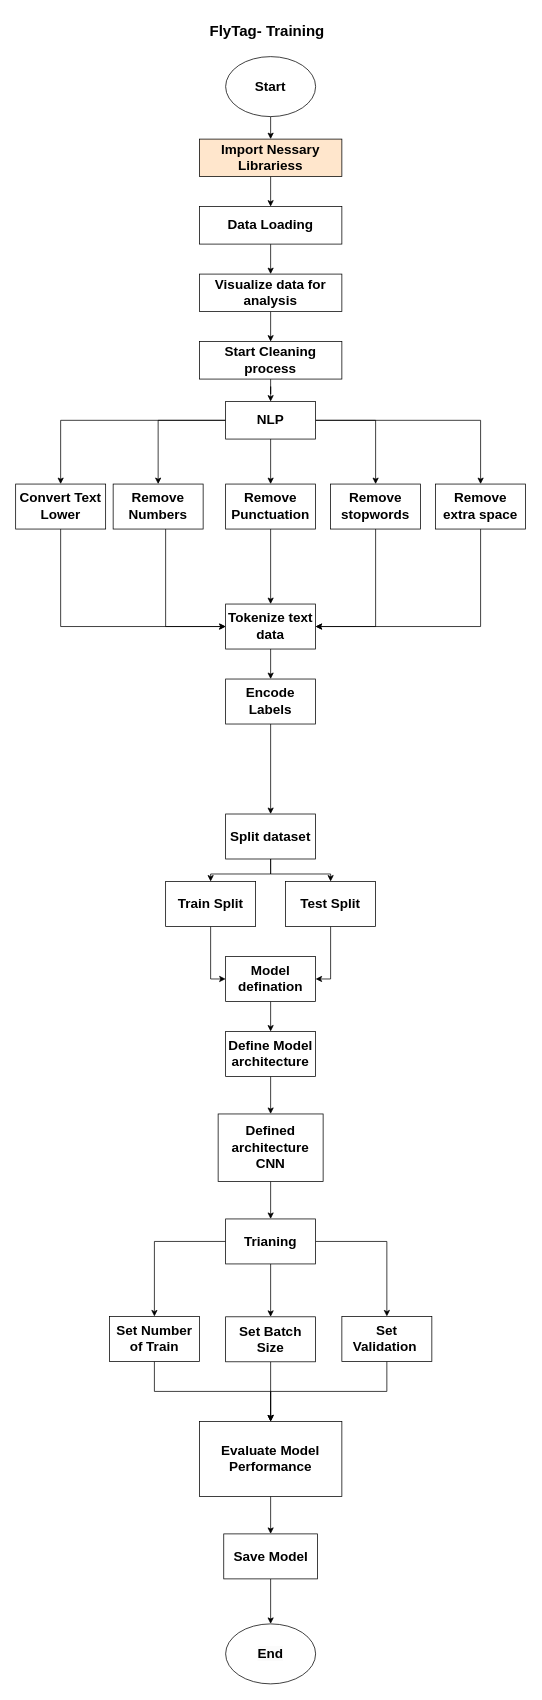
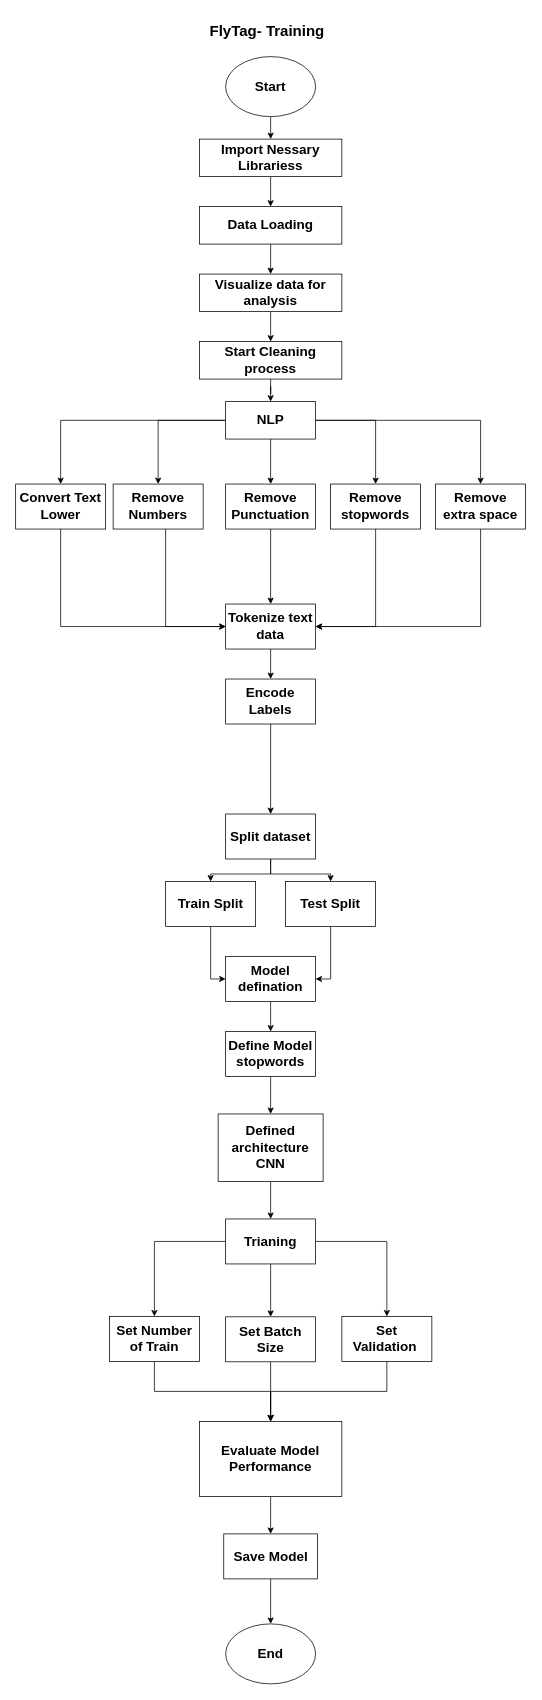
  <mxCell id="0" />
  <mxCell id="1" parent="0" />
  <mxCell id="2" style="edgeStyle=orthogonalEdgeStyle;rounded=0;orthogonalLoop=1;jettySize=auto;html=1;entryX=0.5;entryY=0;entryDx=0;entryDy=0;" edge="1" parent="1" source="7" target="22"><mxGeometry relative="1" as="geometry" /></mxCell>
  <mxCell id="3" style="edgeStyle=orthogonalEdgeStyle;rounded=0;orthogonalLoop=1;jettySize=auto;html=1;entryX=0.5;entryY=0;entryDx=0;entryDy=0;" edge="1" parent="1" source="7" target="26"><mxGeometry relative="1" as="geometry"><mxPoint x="570" y="605" as="targetPoint" /></mxGeometry></mxCell>
  <mxCell id="4" style="edgeStyle=orthogonalEdgeStyle;rounded=0;orthogonalLoop=1;jettySize=auto;html=1;entryX=0.5;entryY=0;entryDx=0;entryDy=0;" edge="1" parent="1" source="7" target="24"><mxGeometry relative="1" as="geometry" /></mxCell>
  <mxCell id="5" style="edgeStyle=orthogonalEdgeStyle;rounded=0;orthogonalLoop=1;jettySize=auto;html=1;entryX=0.5;entryY=0;entryDx=0;entryDy=0;" edge="1" parent="1" source="7" target="18"><mxGeometry relative="1" as="geometry" /></mxCell>
  <mxCell id="6" style="edgeStyle=orthogonalEdgeStyle;rounded=0;orthogonalLoop=1;jettySize=auto;html=1;entryX=0.5;entryY=0;entryDx=0;entryDy=0;" edge="1" parent="1" source="7" target="20"><mxGeometry relative="1" as="geometry" /></mxCell>
  <mxCell id="7" value="&lt;span style=&quot;font-size: 18px;&quot;&gt;&lt;b&gt;NLP&lt;/b&gt;&lt;/span&gt;" style="rounded=0;whiteSpace=wrap;html=1;" vertex="1" parent="1"><mxGeometry x="300" y="535" width="120" height="50" as="geometry" /></mxCell>
  <mxCell id="8" value="&lt;font style=&quot;font-size: 20px;&quot;&gt;&lt;b&gt;FlyTag- Training&lt;/b&gt;&lt;/font&gt;" style="text;html=1;align=center;verticalAlign=middle;resizable=0;points=[];autosize=1;strokeColor=none;fillColor=none;" vertex="1" parent="1"><mxGeometry x="265" y="20" width="180" height="40" as="geometry" /></mxCell>
  <mxCell id="9" style="edgeStyle=orthogonalEdgeStyle;rounded=0;orthogonalLoop=1;jettySize=auto;html=1;exitX=0.5;exitY=1;exitDx=0;exitDy=0;entryX=0.5;entryY=0;entryDx=0;entryDy=0;" edge="1" parent="1" source="10" target="12"><mxGeometry relative="1" as="geometry" /></mxCell>
- <mxCell id="10" value="&lt;span style=&quot;font-size: 18px;&quot;&gt;&lt;b&gt;Import Nessary Librariess&lt;/b&gt;&lt;/span&gt;" style="rounded=0;whiteSpace=wrap;html=1;fillColor=#ffe6cc;" vertex="1" parent="1"><mxGeometry x="265" y="185" width="190" height="50" as="geometry" /></mxCell>
+ <mxCell id="10" value="&lt;span style=&quot;font-size: 18px;&quot;&gt;&lt;b&gt;Import Nessary Librariess&lt;/b&gt;&lt;/span&gt;" style="rounded=0;whiteSpace=wrap;html=1;" vertex="1" parent="1"><mxGeometry x="265" y="185" width="190" height="50" as="geometry" /></mxCell>
  <mxCell id="11" style="edgeStyle=orthogonalEdgeStyle;rounded=0;orthogonalLoop=1;jettySize=auto;html=1;entryX=0.5;entryY=0;entryDx=0;entryDy=0;" edge="1" parent="1" source="12" target="14"><mxGeometry relative="1" as="geometry" /></mxCell>
  <mxCell id="12" value="&lt;span style=&quot;font-size: 18px;&quot;&gt;&lt;b&gt;Data Loading&lt;/b&gt;&lt;/span&gt;" style="rounded=0;whiteSpace=wrap;html=1;" vertex="1" parent="1"><mxGeometry x="265" y="275" width="190" height="50" as="geometry" /></mxCell>
  <mxCell id="13" style="edgeStyle=orthogonalEdgeStyle;rounded=0;orthogonalLoop=1;jettySize=auto;html=1;entryX=0.5;entryY=0;entryDx=0;entryDy=0;" edge="1" parent="1" source="14" target="16"><mxGeometry relative="1" as="geometry" /></mxCell>
  <mxCell id="14" value="&lt;span style=&quot;font-size: 18px;&quot;&gt;&lt;b&gt;Visualize data for analysis&lt;/b&gt;&lt;/span&gt;" style="rounded=0;whiteSpace=wrap;html=1;" vertex="1" parent="1"><mxGeometry x="265" y="365" width="190" height="50" as="geometry" /></mxCell>
  <mxCell id="15" style="edgeStyle=orthogonalEdgeStyle;rounded=0;orthogonalLoop=1;jettySize=auto;html=1;entryX=0.5;entryY=0;entryDx=0;entryDy=0;" edge="1" parent="1" source="16" target="7"><mxGeometry relative="1" as="geometry" /></mxCell>
  <mxCell id="16" value="&lt;span style=&quot;font-size: 18px;&quot;&gt;&lt;b&gt;Start Cleaning process&lt;/b&gt;&lt;/span&gt;" style="rounded=0;whiteSpace=wrap;html=1;" vertex="1" parent="1"><mxGeometry x="265" y="455" width="190" height="50" as="geometry" /></mxCell>
  <mxCell id="17" style="edgeStyle=orthogonalEdgeStyle;rounded=0;orthogonalLoop=1;jettySize=auto;html=1;entryX=0;entryY=0.5;entryDx=0;entryDy=0;" edge="1" parent="1" source="18" target="28"><mxGeometry relative="1" as="geometry"><Array as="points"><mxPoint x="80" y="835" /></Array></mxGeometry></mxCell>
  <mxCell id="18" value="&lt;span style=&quot;font-size: 18px;&quot;&gt;&lt;b&gt;Convert Text Lower&lt;/b&gt;&lt;/span&gt;" style="rounded=0;whiteSpace=wrap;html=1;" vertex="1" parent="1"><mxGeometry x="20" y="645" width="120" height="60" as="geometry" /></mxCell>
  <mxCell id="19" style="edgeStyle=orthogonalEdgeStyle;rounded=0;orthogonalLoop=1;jettySize=auto;html=1;entryX=0;entryY=0.5;entryDx=0;entryDy=0;" edge="1" parent="1" source="20" target="28"><mxGeometry relative="1" as="geometry"><Array as="points"><mxPoint x="220" y="835" /></Array></mxGeometry></mxCell>
  <mxCell id="20" value="&lt;span style=&quot;font-size: 18px;&quot;&gt;&lt;b&gt;Remove Numbers&lt;/b&gt;&lt;/span&gt;" style="rounded=0;whiteSpace=wrap;html=1;" vertex="1" parent="1"><mxGeometry x="150" y="645" width="120" height="60" as="geometry" /></mxCell>
  <mxCell id="21" style="edgeStyle=orthogonalEdgeStyle;rounded=0;orthogonalLoop=1;jettySize=auto;html=1;entryX=0.5;entryY=0;entryDx=0;entryDy=0;" edge="1" parent="1" source="22" target="28"><mxGeometry relative="1" as="geometry" /></mxCell>
  <mxCell id="22" value="&lt;span style=&quot;font-size: 18px;&quot;&gt;&lt;b&gt;Remove Punctuation&lt;/b&gt;&lt;/span&gt;" style="rounded=0;whiteSpace=wrap;html=1;" vertex="1" parent="1"><mxGeometry x="300" y="645" width="120" height="60" as="geometry" /></mxCell>
  <mxCell id="23" style="edgeStyle=orthogonalEdgeStyle;rounded=0;orthogonalLoop=1;jettySize=auto;html=1;entryX=1;entryY=0.5;entryDx=0;entryDy=0;" edge="1" parent="1" source="24" target="28"><mxGeometry relative="1" as="geometry"><Array as="points"><mxPoint x="500" y="835" /></Array></mxGeometry></mxCell>
  <mxCell id="24" value="&lt;span style=&quot;font-size: 18px;&quot;&gt;&lt;b&gt;Remove stopwords&lt;/b&gt;&lt;/span&gt;" style="rounded=0;whiteSpace=wrap;html=1;" vertex="1" parent="1"><mxGeometry x="440" y="645" width="120" height="60" as="geometry" /></mxCell>
  <mxCell id="25" style="edgeStyle=orthogonalEdgeStyle;rounded=0;orthogonalLoop=1;jettySize=auto;html=1;entryX=1;entryY=0.5;entryDx=0;entryDy=0;" edge="1" parent="1" source="26" target="28"><mxGeometry relative="1" as="geometry"><Array as="points"><mxPoint x="640" y="835" /></Array></mxGeometry></mxCell>
  <mxCell id="26" value="&lt;span style=&quot;font-size: 18px;&quot;&gt;&lt;b&gt;Remove extra space&lt;/b&gt;&lt;/span&gt;" style="rounded=0;whiteSpace=wrap;html=1;" vertex="1" parent="1"><mxGeometry x="580" y="645" width="120" height="60" as="geometry" /></mxCell>
  <mxCell id="27" style="edgeStyle=orthogonalEdgeStyle;rounded=0;orthogonalLoop=1;jettySize=auto;html=1;entryX=0.5;entryY=0;entryDx=0;entryDy=0;" edge="1" parent="1" source="28" target="29"><mxGeometry relative="1" as="geometry" /></mxCell>
  <mxCell id="28" value="&lt;span style=&quot;font-size: 18px;&quot;&gt;&lt;b&gt;Tokenize text data&lt;/b&gt;&lt;/span&gt;" style="rounded=0;whiteSpace=wrap;html=1;" vertex="1" parent="1"><mxGeometry x="300" y="805" width="120" height="60" as="geometry" /></mxCell>
  <mxCell id="29" value="&lt;span style=&quot;font-size: 18px;&quot;&gt;&lt;b&gt;Encode Labels&lt;/b&gt;&lt;/span&gt;" style="rounded=0;whiteSpace=wrap;html=1;" vertex="1" parent="1"><mxGeometry x="300" y="905" width="120" height="60" as="geometry" /></mxCell>
  <mxCell id="30" style="edgeStyle=orthogonalEdgeStyle;rounded=0;orthogonalLoop=1;jettySize=auto;html=1;entryX=0.5;entryY=0;entryDx=0;entryDy=0;exitX=0.5;exitY=1;exitDx=0;exitDy=0;" edge="1" parent="1" source="29" target="33"><mxGeometry relative="1" as="geometry"><mxPoint x="360" y="1055" as="sourcePoint" /></mxGeometry></mxCell>
  <mxCell id="31" style="edgeStyle=orthogonalEdgeStyle;rounded=0;orthogonalLoop=1;jettySize=auto;html=1;" edge="1" parent="1" source="33" target="35"><mxGeometry relative="1" as="geometry" /></mxCell>
  <mxCell id="32" style="edgeStyle=orthogonalEdgeStyle;rounded=0;orthogonalLoop=1;jettySize=auto;html=1;entryX=0.5;entryY=0;entryDx=0;entryDy=0;" edge="1" parent="1" source="33" target="37"><mxGeometry relative="1" as="geometry" /></mxCell>
  <mxCell id="33" value="&lt;span style=&quot;font-size: 18px;&quot;&gt;&lt;b&gt;Split dataset&lt;/b&gt;&lt;/span&gt;" style="rounded=0;whiteSpace=wrap;html=1;" vertex="1" parent="1"><mxGeometry x="300" y="1085" width="120" height="60" as="geometry" /></mxCell>
  <mxCell id="34" style="edgeStyle=orthogonalEdgeStyle;rounded=0;orthogonalLoop=1;jettySize=auto;html=1;entryX=0;entryY=0.5;entryDx=0;entryDy=0;" edge="1" parent="1" source="35" target="39"><mxGeometry relative="1" as="geometry" /></mxCell>
  <mxCell id="35" value="&lt;span style=&quot;font-size: 18px;&quot;&gt;&lt;b&gt;Train Split&lt;/b&gt;&lt;/span&gt;" style="rounded=0;whiteSpace=wrap;html=1;" vertex="1" parent="1"><mxGeometry x="220" y="1175" width="120" height="60" as="geometry" /></mxCell>
  <mxCell id="36" style="edgeStyle=orthogonalEdgeStyle;rounded=0;orthogonalLoop=1;jettySize=auto;html=1;entryX=1;entryY=0.5;entryDx=0;entryDy=0;" edge="1" parent="1" source="37" target="39"><mxGeometry relative="1" as="geometry" /></mxCell>
  <mxCell id="37" value="&lt;span style=&quot;font-size: 18px;&quot;&gt;&lt;b&gt;Test Split&lt;/b&gt;&lt;/span&gt;" style="rounded=0;whiteSpace=wrap;html=1;" vertex="1" parent="1"><mxGeometry x="380" y="1175" width="120" height="60" as="geometry" /></mxCell>
  <mxCell id="38" style="edgeStyle=orthogonalEdgeStyle;rounded=0;orthogonalLoop=1;jettySize=auto;html=1;entryX=0.5;entryY=0;entryDx=0;entryDy=0;" edge="1" parent="1" source="39" target="41"><mxGeometry relative="1" as="geometry" /></mxCell>
  <mxCell id="39" value="&lt;span style=&quot;font-size: 18px;&quot;&gt;&lt;b&gt;Model defination&lt;/b&gt;&lt;/span&gt;" style="rounded=0;whiteSpace=wrap;html=1;" vertex="1" parent="1"><mxGeometry x="300" y="1275" width="120" height="60" as="geometry" /></mxCell>
  <mxCell id="40" style="edgeStyle=orthogonalEdgeStyle;rounded=0;orthogonalLoop=1;jettySize=auto;html=1;entryX=0.5;entryY=0;entryDx=0;entryDy=0;" edge="1" parent="1" source="41" target="43"><mxGeometry relative="1" as="geometry" /></mxCell>
- <mxCell id="41" value="&lt;span style=&quot;font-size: 18px;&quot;&gt;&lt;b&gt;Define Model architecture&lt;/b&gt;&lt;/span&gt;" style="rounded=0;whiteSpace=wrap;html=1;" vertex="1" parent="1"><mxGeometry x="300" y="1375" width="120" height="60" as="geometry" /></mxCell>
+ <mxCell id="41" value="&lt;span style=&quot;font-size: 18px;&quot;&gt;&lt;b&gt;Define Model stopwords&lt;/b&gt;&lt;/span&gt;" style="rounded=0;whiteSpace=wrap;html=1;" vertex="1" parent="1"><mxGeometry x="300" y="1375" width="120" height="60" as="geometry" /></mxCell>
  <mxCell id="42" style="edgeStyle=orthogonalEdgeStyle;rounded=0;orthogonalLoop=1;jettySize=auto;html=1;entryX=0.5;entryY=0;entryDx=0;entryDy=0;" edge="1" parent="1" source="43" target="47"><mxGeometry relative="1" as="geometry" /></mxCell>
  <mxCell id="43" value="&lt;span style=&quot;font-size: 18px;&quot;&gt;&lt;b&gt;Defined architecture CNN&lt;/b&gt;&lt;/span&gt;" style="rounded=0;whiteSpace=wrap;html=1;" vertex="1" parent="1"><mxGeometry x="290" y="1485" width="140" height="90" as="geometry" /></mxCell>
  <mxCell id="44" style="edgeStyle=orthogonalEdgeStyle;rounded=0;orthogonalLoop=1;jettySize=auto;html=1;entryX=0.5;entryY=0;entryDx=0;entryDy=0;" edge="1" parent="1" source="47" target="51"><mxGeometry relative="1" as="geometry" /></mxCell>
  <mxCell id="45" style="edgeStyle=orthogonalEdgeStyle;rounded=0;orthogonalLoop=1;jettySize=auto;html=1;entryX=0.5;entryY=0;entryDx=0;entryDy=0;" edge="1" parent="1" source="47" target="49"><mxGeometry relative="1" as="geometry" /></mxCell>
  <mxCell id="46" style="edgeStyle=orthogonalEdgeStyle;rounded=0;orthogonalLoop=1;jettySize=auto;html=1;" edge="1" parent="1" source="47" target="53"><mxGeometry relative="1" as="geometry" /></mxCell>
  <mxCell id="47" value="&lt;span style=&quot;font-size: 18px;&quot;&gt;&lt;b&gt;Trianing&lt;/b&gt;&lt;/span&gt;" style="rounded=0;whiteSpace=wrap;html=1;" vertex="1" parent="1"><mxGeometry x="300" y="1625" width="120" height="60" as="geometry" /></mxCell>
  <mxCell id="48" style="edgeStyle=orthogonalEdgeStyle;rounded=0;orthogonalLoop=1;jettySize=auto;html=1;" edge="1" parent="1" source="49" target="55"><mxGeometry relative="1" as="geometry" /></mxCell>
  <mxCell id="49" value="&lt;span style=&quot;font-size: 18px;&quot;&gt;&lt;b&gt;Set Number of Train&lt;/b&gt;&lt;/span&gt;" style="rounded=0;whiteSpace=wrap;html=1;" vertex="1" parent="1"><mxGeometry x="145" y="1755" width="120" height="60" as="geometry" /></mxCell>
  <mxCell id="50" style="edgeStyle=orthogonalEdgeStyle;rounded=0;orthogonalLoop=1;jettySize=auto;html=1;entryX=0.5;entryY=0;entryDx=0;entryDy=0;" edge="1" parent="1" source="51" target="55"><mxGeometry relative="1" as="geometry" /></mxCell>
  <mxCell id="51" value="&lt;span style=&quot;font-size: 18px;&quot;&gt;&lt;b&gt;Set Batch Size&lt;/b&gt;&lt;/span&gt;" style="rounded=0;whiteSpace=wrap;html=1;" vertex="1" parent="1"><mxGeometry x="300" y="1755.5" width="120" height="60" as="geometry" /></mxCell>
  <mxCell id="52" style="edgeStyle=orthogonalEdgeStyle;rounded=0;orthogonalLoop=1;jettySize=auto;html=1;" edge="1" parent="1" source="53" target="55"><mxGeometry relative="1" as="geometry" /></mxCell>
  <mxCell id="53" value="&lt;span style=&quot;font-size: 18px;&quot;&gt;&lt;b&gt;Set Validation&amp;nbsp;&lt;/b&gt;&lt;/span&gt;" style="rounded=0;whiteSpace=wrap;html=1;" vertex="1" parent="1"><mxGeometry x="455" y="1755" width="120" height="60" as="geometry" /></mxCell>
  <mxCell id="54" style="edgeStyle=orthogonalEdgeStyle;rounded=0;orthogonalLoop=1;jettySize=auto;html=1;entryX=0.5;entryY=0;entryDx=0;entryDy=0;" edge="1" parent="1" source="55" target="57"><mxGeometry relative="1" as="geometry" /></mxCell>
  <mxCell id="55" value="&lt;span style=&quot;font-size: 18px;&quot;&gt;&lt;b&gt;Evaluate Model Performance&lt;/b&gt;&lt;/span&gt;" style="rounded=0;whiteSpace=wrap;html=1;" vertex="1" parent="1"><mxGeometry x="265" y="1895" width="190" height="100" as="geometry" /></mxCell>
  <mxCell id="56" style="edgeStyle=orthogonalEdgeStyle;rounded=0;orthogonalLoop=1;jettySize=auto;html=1;entryX=0.5;entryY=0;entryDx=0;entryDy=0;" edge="1" parent="1" source="57" target="58"><mxGeometry relative="1" as="geometry" /></mxCell>
  <mxCell id="57" value="&lt;span style=&quot;font-size: 18px;&quot;&gt;&lt;b&gt;Save Model&lt;/b&gt;&lt;/span&gt;" style="rounded=0;whiteSpace=wrap;html=1;" vertex="1" parent="1"><mxGeometry x="297.5" y="2045" width="125" height="60" as="geometry" /></mxCell>
  <mxCell id="58" value="&lt;meta charset=&quot;utf-8&quot;&gt;&lt;b style=&quot;color: rgb(0, 0, 0); font-family: Helvetica; font-size: 18px; font-style: normal; font-variant-ligatures: normal; font-variant-caps: normal; letter-spacing: normal; orphans: 2; text-align: center; text-indent: 0px; text-transform: none; widows: 2; word-spacing: 0px; -webkit-text-stroke-width: 0px; white-space: normal; background-color: rgb(251, 251, 251); text-decoration-thickness: initial; text-decoration-style: initial; text-decoration-color: initial;&quot;&gt;End&lt;/b&gt;" style="ellipse;whiteSpace=wrap;html=1;" vertex="1" parent="1"><mxGeometry x="300" y="2165" width="120" height="80" as="geometry" /></mxCell>
  <mxCell id="59" style="edgeStyle=orthogonalEdgeStyle;rounded=0;orthogonalLoop=1;jettySize=auto;html=1;exitX=0.5;exitY=1;exitDx=0;exitDy=0;entryX=0.5;entryY=0;entryDx=0;entryDy=0;" edge="1" parent="1" source="60" target="10"><mxGeometry relative="1" as="geometry" /></mxCell>
  <mxCell id="60" value="&lt;b&gt;&lt;font style=&quot;font-size: 18px;&quot;&gt;Start&lt;/font&gt;&lt;/b&gt;" style="ellipse;whiteSpace=wrap;html=1;" vertex="1" parent="1"><mxGeometry x="300" y="75" width="120" height="80" as="geometry" /></mxCell>
